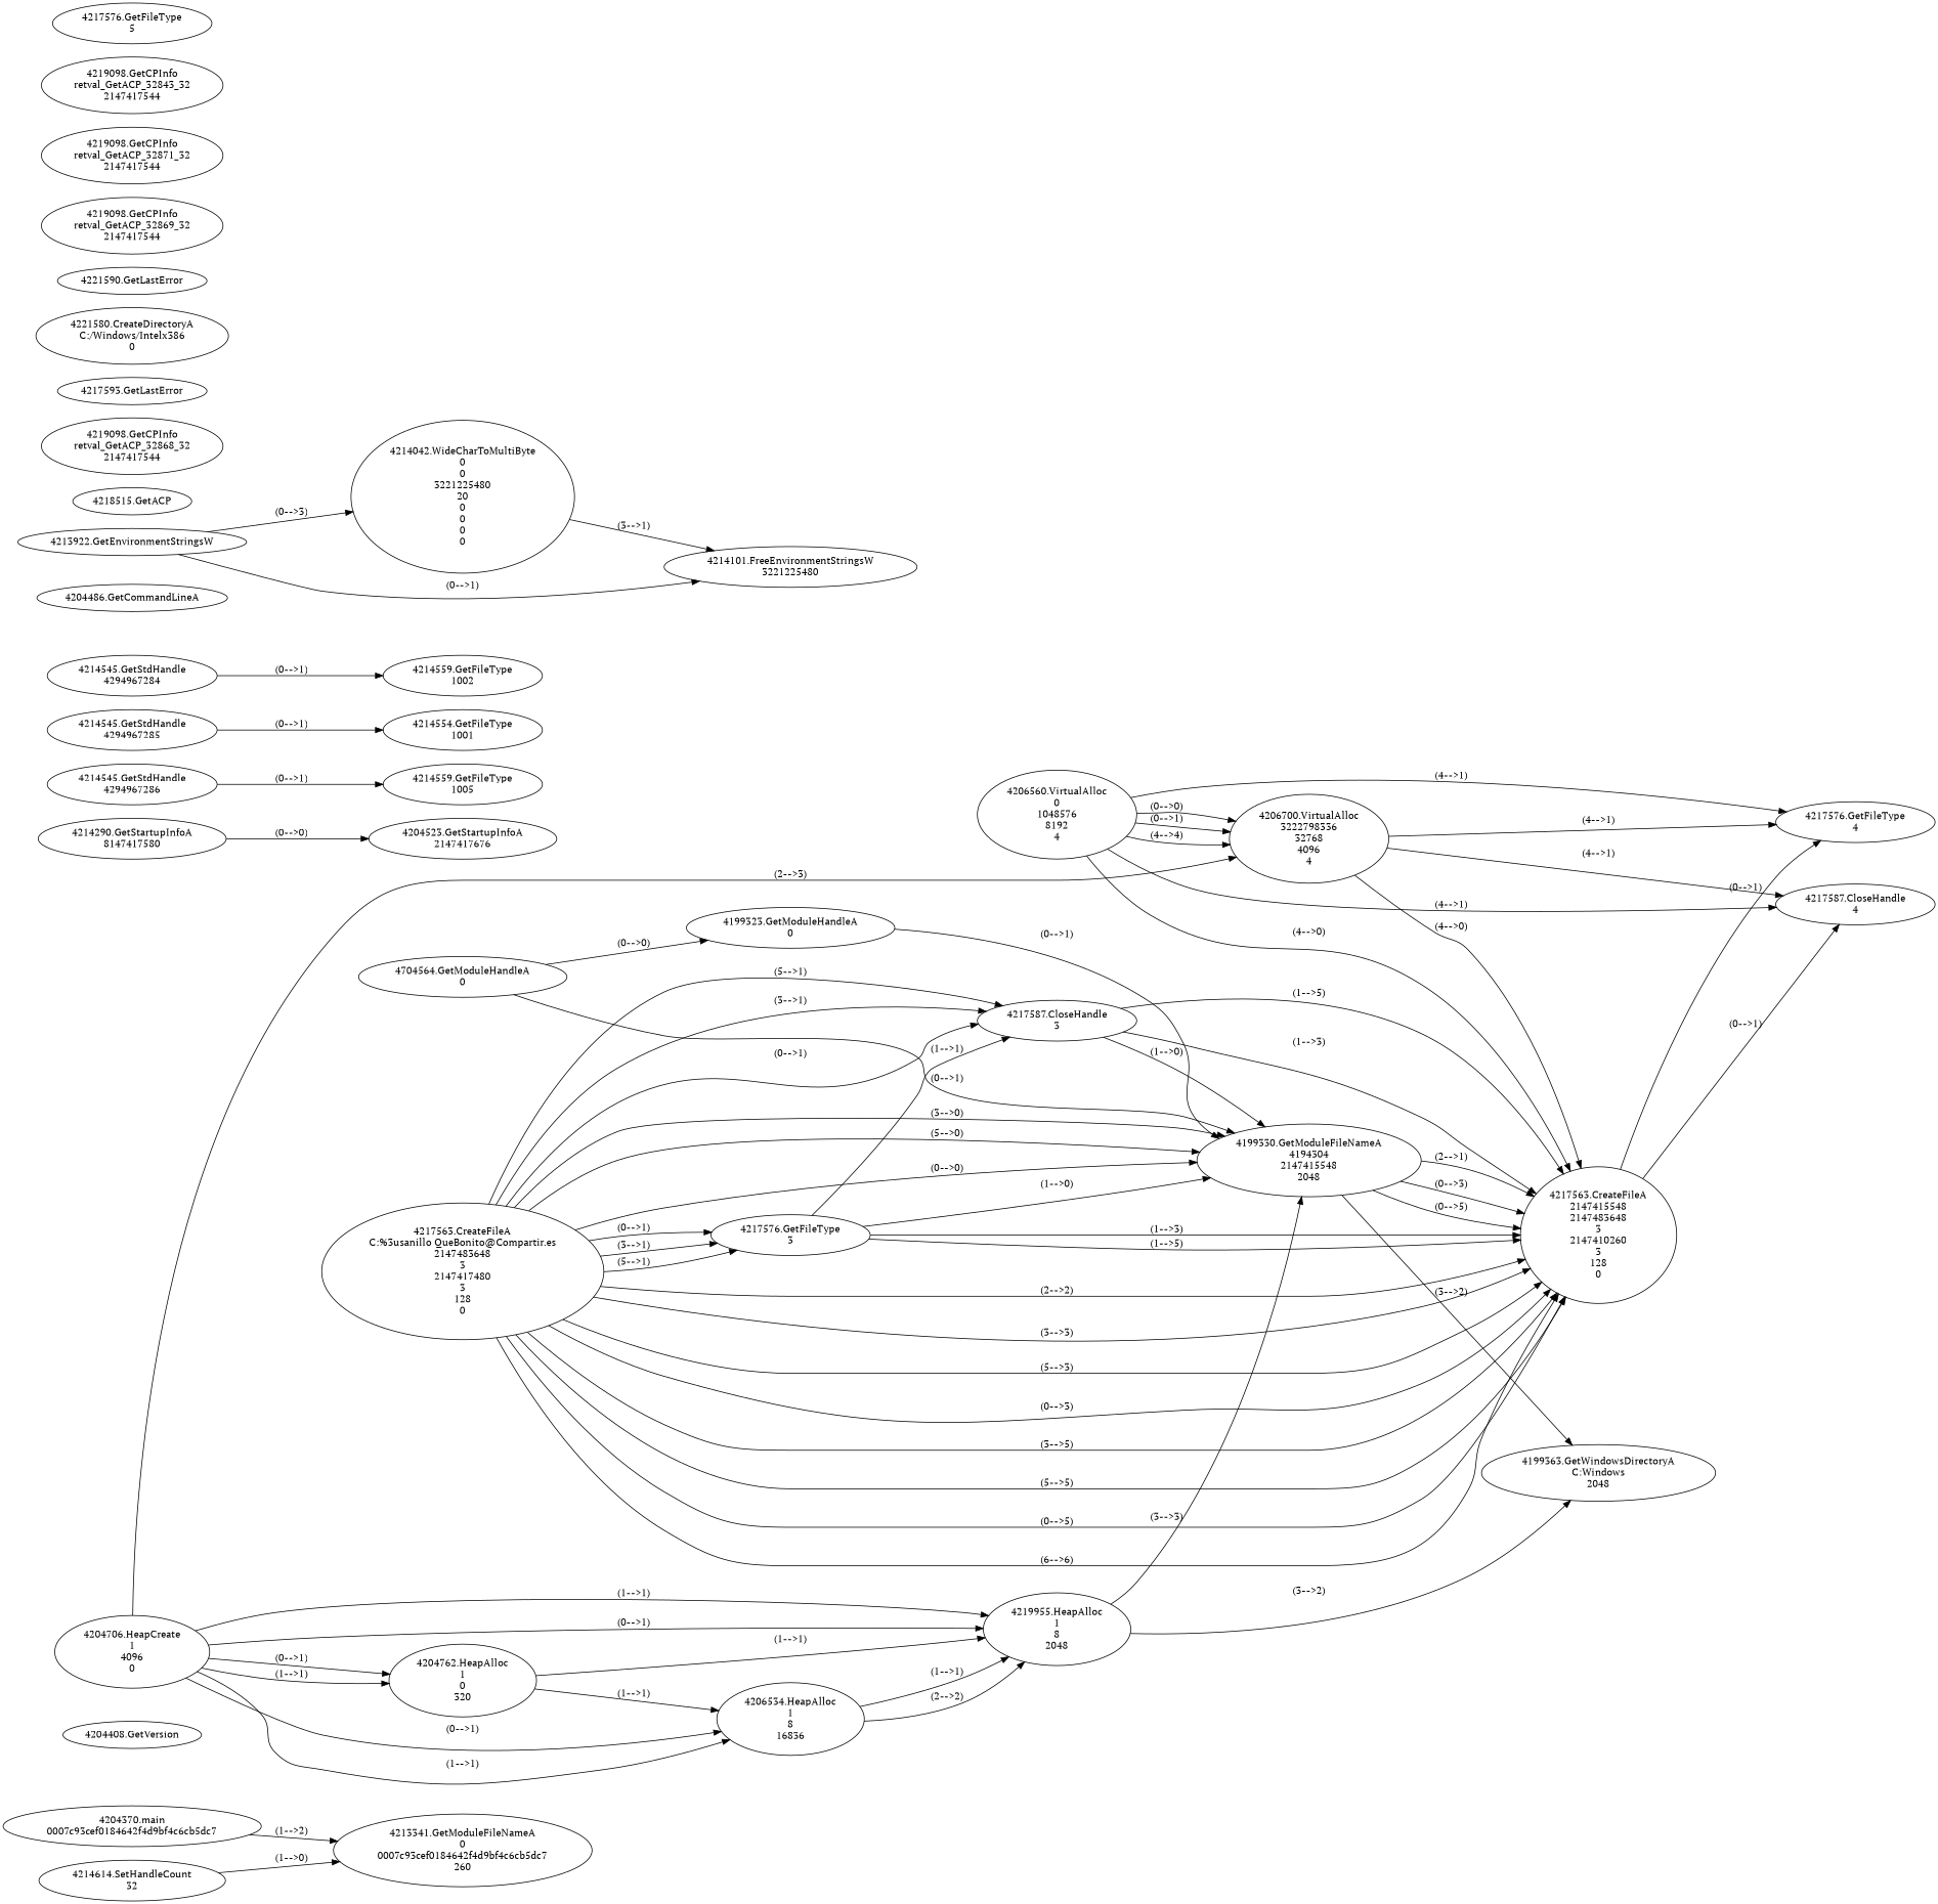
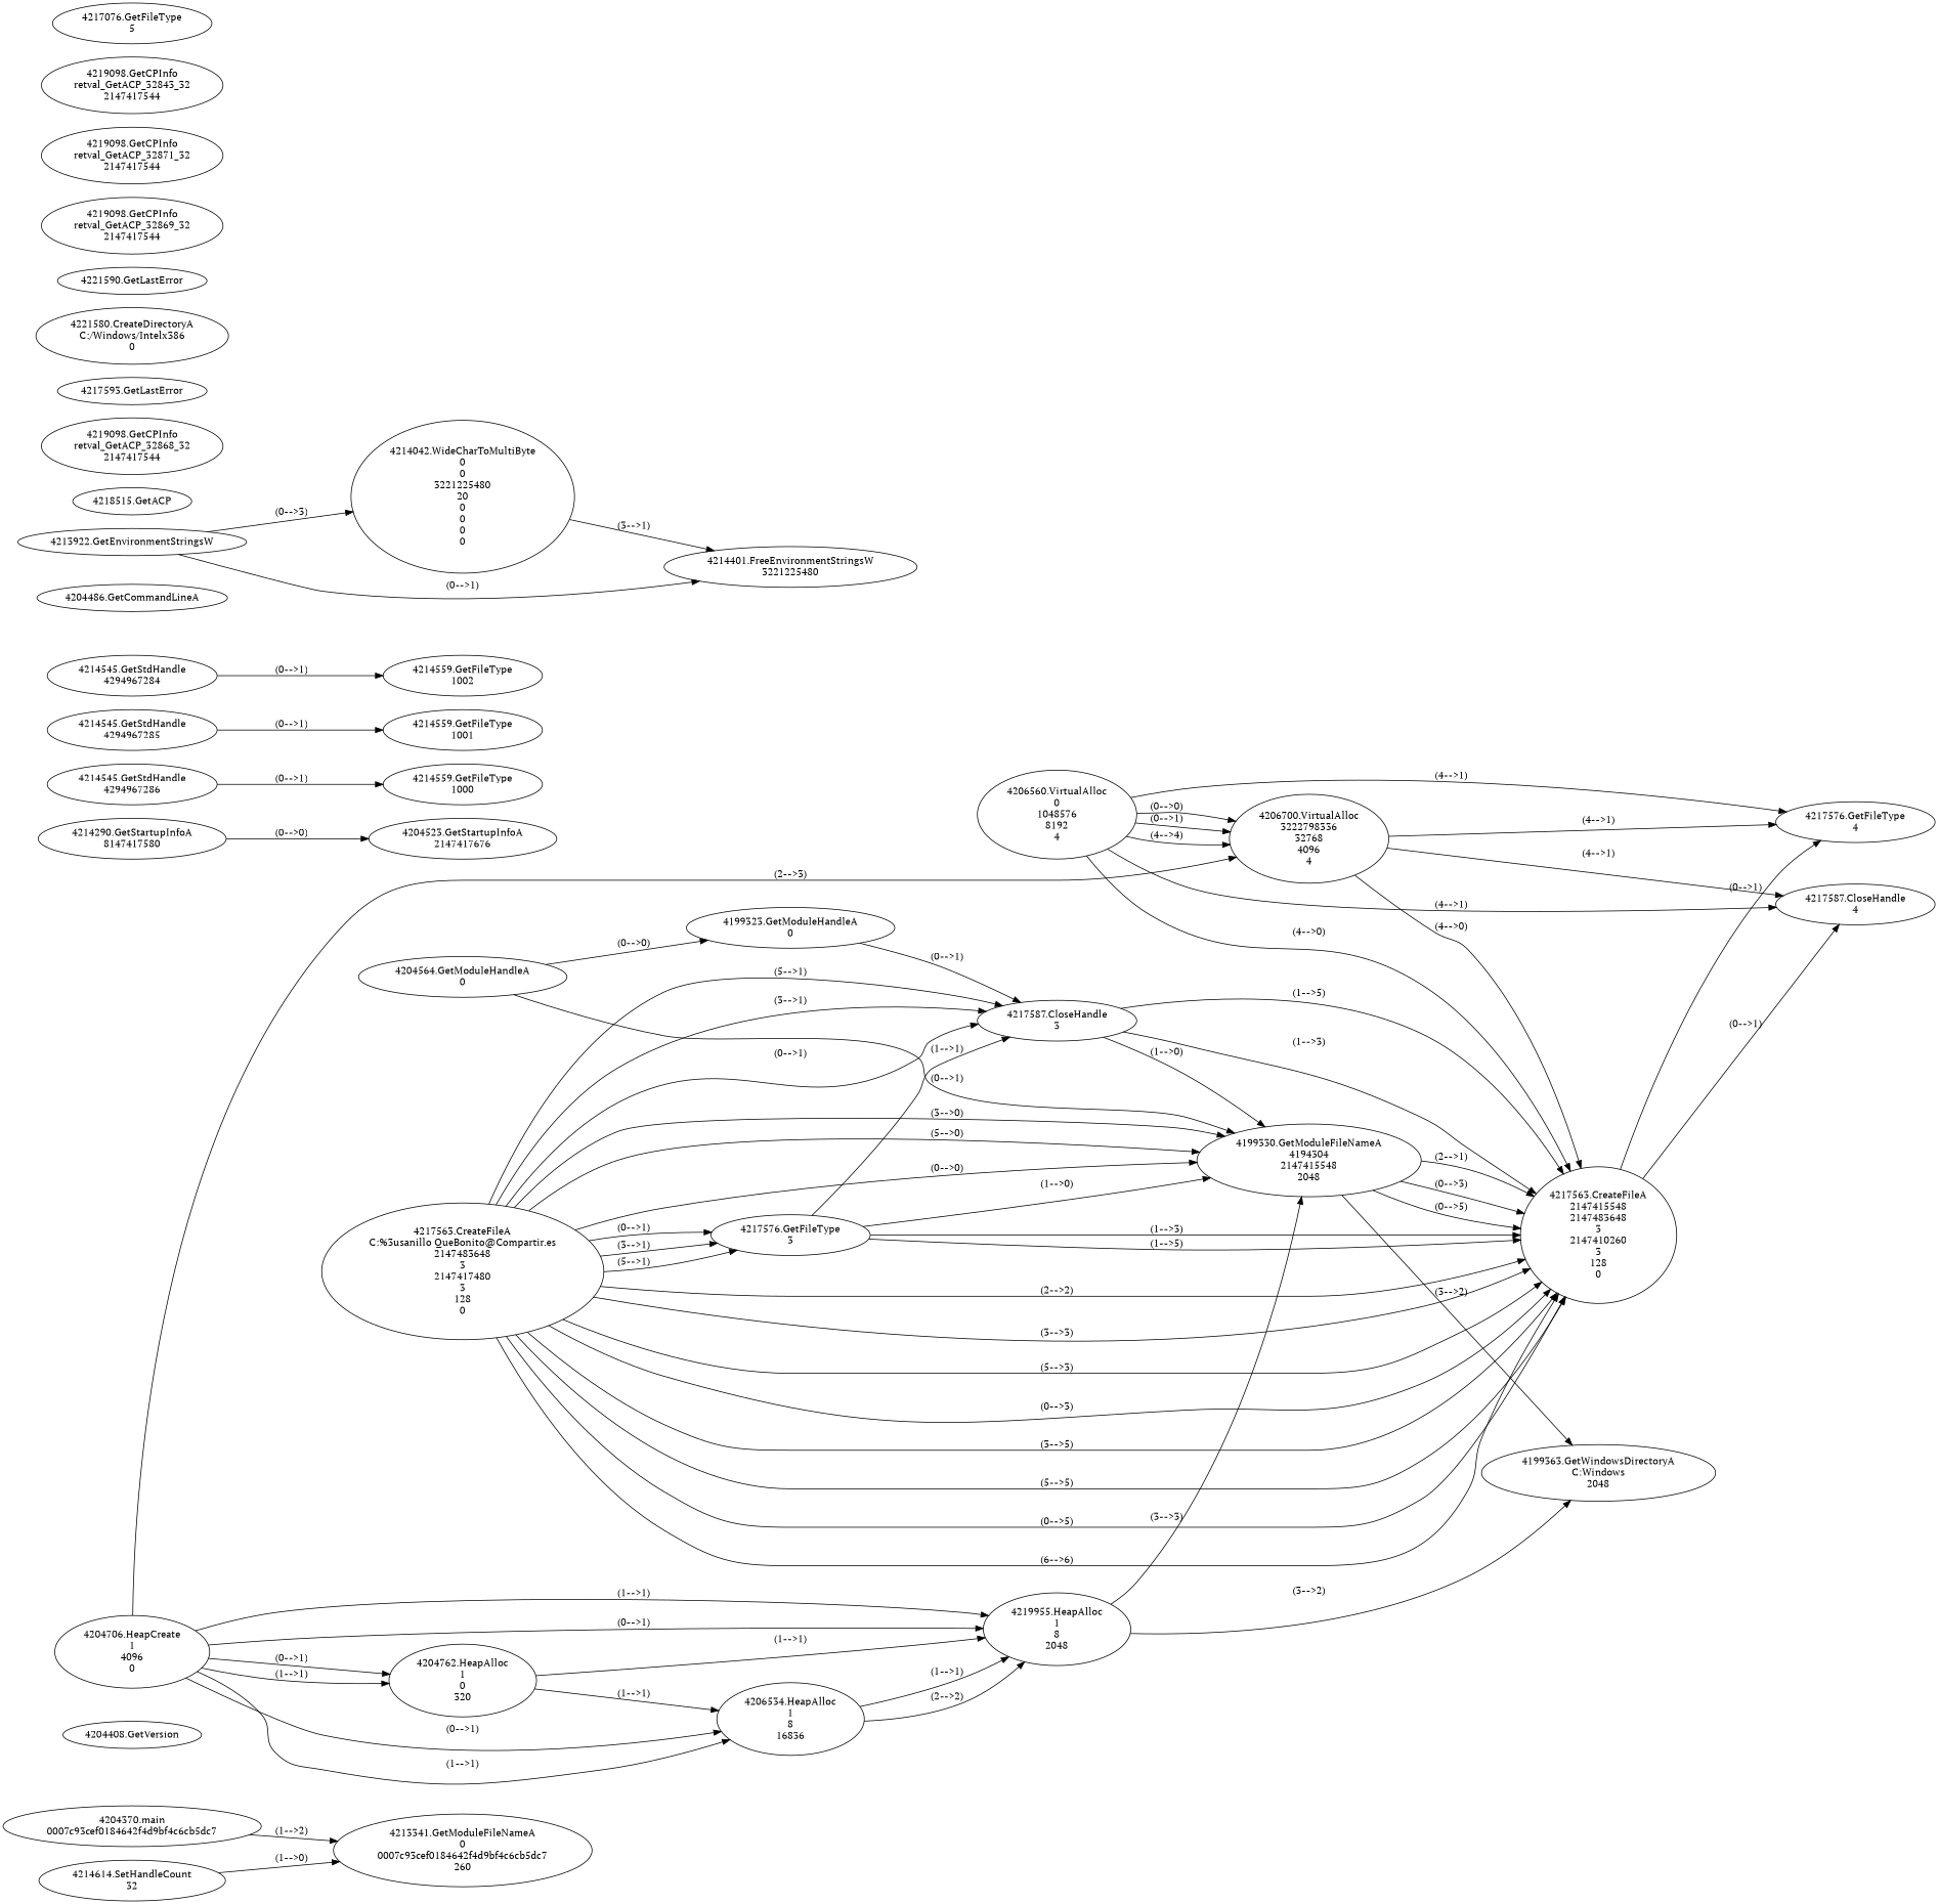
  digraph {
    fontname="PT Serif"
    rankdir=LR
    node [fontname="PT Serif"]
    edge [fontname="PT Serif"]
    n1 [label="4204370.main\n0007c93cef0184642f4d9bf4c6cb5dc7"]
    n2 [label="4213341.GetModuleFileNameA\n0\n0007c93cef0184642f4d9bf4c6cb5dc7\n260"]
    n3 [label="4204408.GetVersion\n"]
    n4 [label="4204706.HeapCreate\n1\n4096\n0"]
    n5 [label="4204762.HeapAlloc\n1\n0\n320"]
    n6 [label="4206534.HeapAlloc\n1\n8\n16836"]
    n7 [label="4206700.VirtualAlloc\n3222798336\n32768\n4096\n4"]
    n8 [label="4219955.HeapAlloc\n1\n8\n2048"]
    n9 [label="4217563.CreateFileA\n2147415548\n2147483648\n3\n2147410260\n3\n128\n0"]
    n10 [label="4217576.GetFileType\n4"]
    n11 [label="4217587.CloseHandle\n4"]
    n12 [label="4199330.GetModuleFileNameA\n4194304\n2147415548\n2048"]
    n13 [label="4199363.GetWindowsDirectoryA\nC:\Windows\n2048"]
    n14 [label="4206560.VirtualAlloc\n0\n1048576\n8192\n4"]
    n15 [label="4214290.GetStartupInfoA\n8147417580"]
    n16 [label="4204523.GetStartupInfoA\n2147417676"]
    n17 [label="4214545.GetStdHandle\n4294967286"]
-   n18 [label="4214559.GetFileType\n1005"]
+   n18 [label="4214559.GetFileType\n1000"]
    n19 [label="4214545.GetStdHandle\n4294967285"]
-   n20 [label="4214554.GetFileType\n1001"]
+   n20 [label="4214559.GetFileType\n1001"]
    n21 [label="4214545.GetStdHandle\n4294967284"]
    n22 [label="4214559.GetFileType\n1002"]
    n23 [label="4214614.SetHandleCount\n32"]
    n24 [label="4204486.GetCommandLineA\n"]
    n25 [label="4213922.GetEnvironmentStringsW\n"]
    n26 [label="4214042.WideCharToMultiByte\n0\n0\n3221225480\n20\n0\n0\n0\n0"]
-   n27 [label="4214101.FreeEnvironmentStringsW\n3221225480"]
+   n27 [label="4214401.FreeEnvironmentStringsW\n3221225480"]
    n28 [label="4218515.GetACP\n"]
    n29 [label="4219098.GetCPInfo\nretval_GetACP_32868_32\n2147417544"]
-   n30 [label="4704564.GetModuleHandleA\n0"]
+   n30 [label="4204564.GetModuleHandleA\n0"]
    n31 [label="4199323.GetModuleHandleA\n0"]
    n32 [label="4217563.CreateFileA\nC:\Gusanillo QueBonito@Compartir.es\n2147483648\n3\n2147417480\n3\n128\n0"]
    n33 [label="4217576.GetFileType\n3"]
    n34 [label="4217587.CloseHandle\n3"]
    n35 [label="4217593.GetLastError\n"]
    n36 [label="4221580.CreateDirectoryA\nC:/Windows/Intelx386\n0"]
    n37 [label="4221590.GetLastError\n"]
    n38 [label="4219098.GetCPInfo\nretval_GetACP_32869_32\n2147417544"]
    n39 [label="4219098.GetCPInfo\nretval_GetACP_32871_32\n2147417544"]
    n40 [label="4219098.GetCPInfo\nretval_GetACP_32843_32\n2147417544"]
-   n41 [label="4217576.GetFileType\n5"]
+   n41 [label="4217076.GetFileType\n5"]
    n1 -> n2 [label="(1-->2)"]
    n4 -> n5 [label="(1-->1)"]
    n4 -> n5 [label="(0-->1)"]
    n4 -> n6 [label="(1-->1)"]
    n4 -> n6 [label="(0-->1)"]
    n4 -> n7 [label="(2-->3)"]
    n4 -> n8 [label="(1-->1)"]
    n4 -> n8 [label="(0-->1)"]
    n5 -> n6 [label="(1-->1)"]
    n5 -> n8 [label="(1-->1)"]
    n6 -> n8 [label="(1-->1)"]
    n6 -> n8 [label="(2-->2)"]
    n7 -> n9 [label="(4-->0)"]
    n7 -> n10 [label="(4-->1)"]
    n7 -> n11 [label="(4-->1)"]
    n8 -> n12 [label="(3-->3)"]
    n8 -> n13 [label="(3-->2)"]
    n9 -> n10 [label="(0-->1)"]
    n9 -> n11 [label="(0-->1)"]
    n12 -> n9 [label="(2-->1)"]
    n12 -> n9 [label="(0-->3)"]
    n12 -> n9 [label="(0-->5)"]
    n12 -> n13 [label="(3-->2)"]
    n14 -> n7 [label="(0-->1)"]
    n14 -> n7 [label="(4-->4)"]
    n14 -> n7 [label="(0-->0)"]
    n14 -> n9 [label="(4-->0)"]
    n14 -> n10 [label="(4-->1)"]
    n14 -> n11 [label="(4-->1)"]
    n15 -> n16 [label="(0-->0)"]
    n17 -> n18 [label="(0-->1)"]
    n19 -> n20 [label="(0-->1)"]
    n21 -> n22 [label="(0-->1)"]
    n23 -> n2 [label="(1-->0)"]
    n25 -> n26 [label="(0-->3)"]
    n25 -> n27 [label="(0-->1)"]
    n26 -> n27 [label="(3-->1)"]
    n30 -> n12 [label="(0-->1)"]
    n30 -> n31 [label="(0-->0)"]
-   n31 -> n12 [label="(0-->1)"]
+   n31 -> n34 [label="(0-->1)"]
    n32 -> n9 [label="(2-->2)"]
    n32 -> n9 [label="(3-->3)"]
    n32 -> n9 [label="(5-->3)"]
    n32 -> n9 [label="(0-->3)"]
    n32 -> n9 [label="(3-->5)"]
    n32 -> n9 [label="(5-->5)"]
    n32 -> n9 [label="(0-->5)"]
    n32 -> n9 [label="(6-->6)"]
    n32 -> n12 [label="(3-->0)"]
    n32 -> n12 [label="(5-->0)"]
    n32 -> n12 [label="(0-->0)"]
    n32 -> n33 [label="(3-->1)"]
    n32 -> n33 [label="(5-->1)"]
    n32 -> n33 [label="(0-->1)"]
    n32 -> n34 [label="(3-->1)"]
    n32 -> n34 [label="(5-->1)"]
    n32 -> n34 [label="(0-->1)"]
    n33 -> n9 [label="(1-->3)"]
    n33 -> n9 [label="(1-->5)"]
    n33 -> n12 [label="(1-->0)"]
    n33 -> n34 [label="(1-->1)"]
    n34 -> n9 [label="(1-->3)"]
    n34 -> n9 [label="(1-->5)"]
    n34 -> n12 [label="(1-->0)"]
  }
